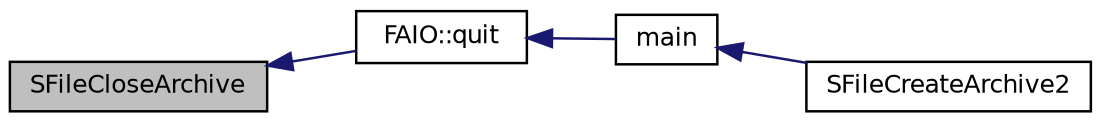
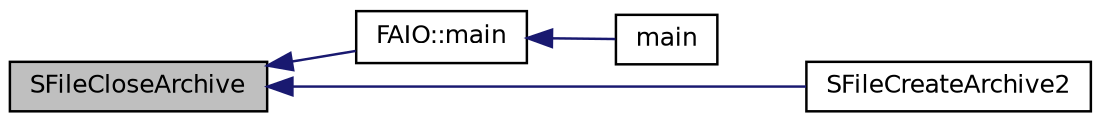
  digraph {
    rankdir=LR
    node [color=black fillcolor=white fontname=Helvetica fontsize=10 shape=record style=filled]
    edge [color=midnightblue dir=back fontname=Helvetica fontsize=10 labelfontname=Helvetica labelfontsize=10 style=solid]
    n1 [fillcolor=grey75 fontcolor=black height=0.2 label=SFileCloseArchive width=0.4]
-   n2 [height=0.2 label="FAIO::quit" width=0.4]
+   n2 [height=0.2 label="FAIO::main" width=0.4]
    n3 [height=0.2 label=SFileCreateArchive2 width=0.4]
    n4 [height=0.2 label=main width=0.4]
    n1 -> n2
-   n4 -> n3
+   n1 -> n3
    n2 -> n4
  }
